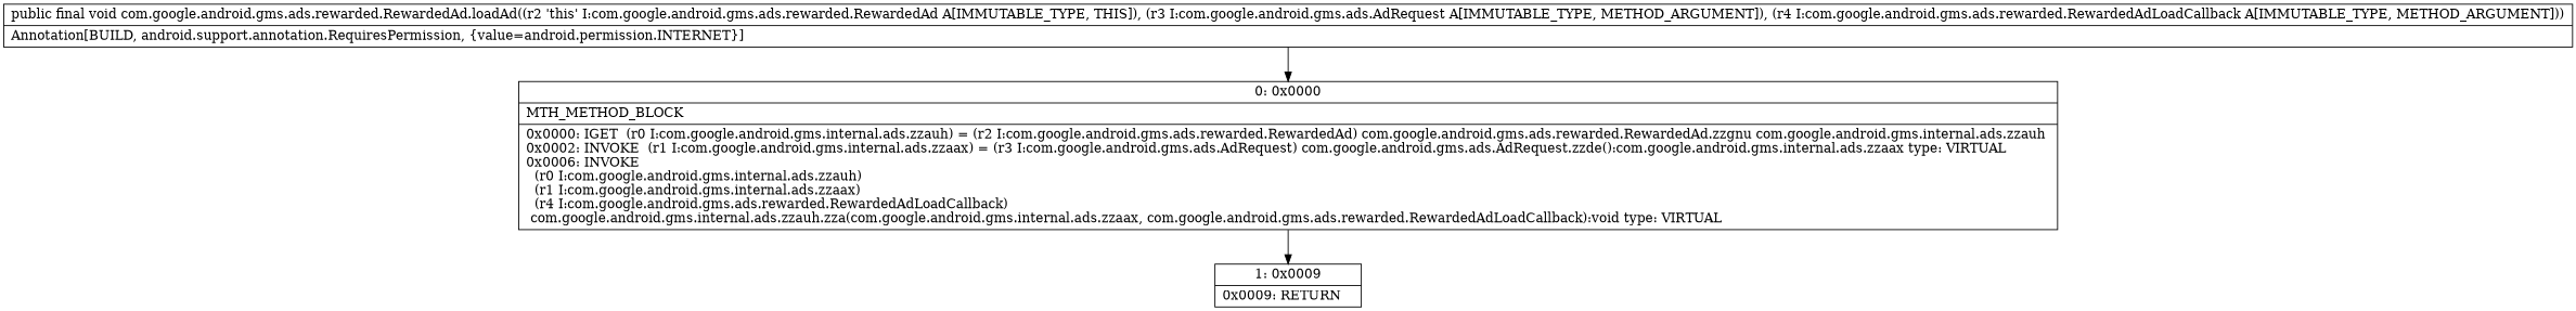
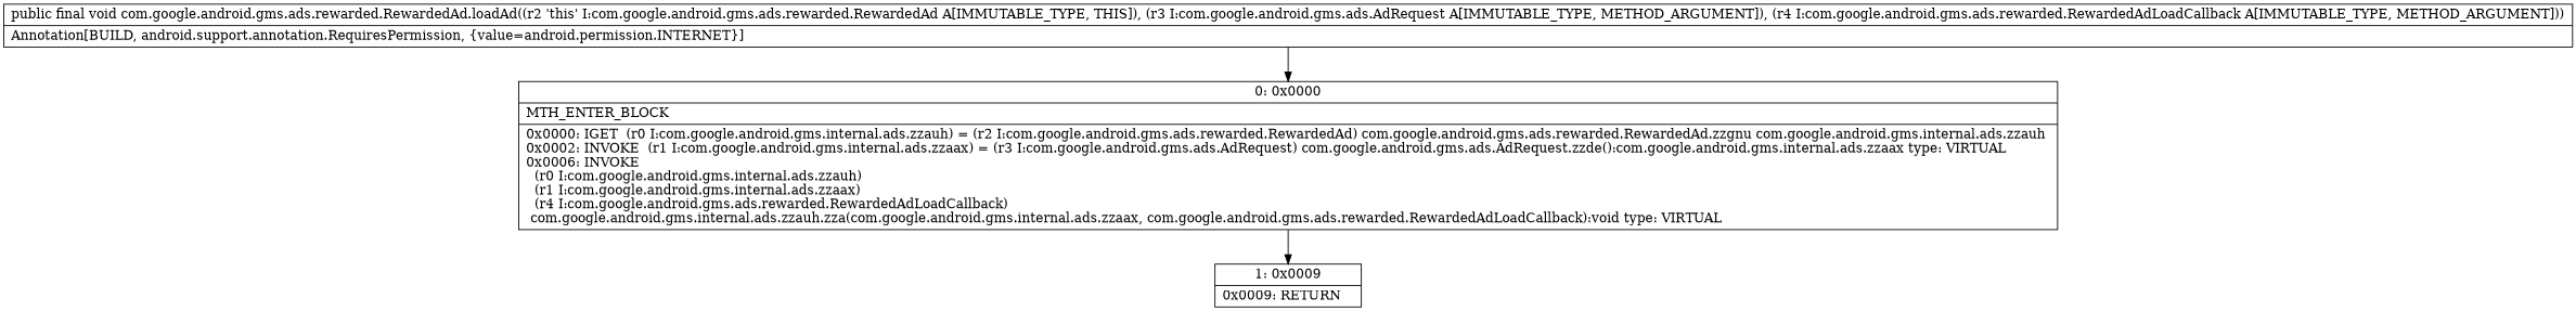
  digraph {
    node [shape=record]
-   n1 [label="{0\:\ 0x0000|MTH_METHOD_BLOCK\l|0x0000: IGET  (r0 I:com.google.android.gms.internal.ads.zzauh) = (r2 I:com.google.android.gms.ads.rewarded.RewardedAd) com.google.android.gms.ads.rewarded.RewardedAd.zzgnu com.google.android.gms.internal.ads.zzauh \l0x0002: INVOKE  (r1 I:com.google.android.gms.internal.ads.zzaax) = (r3 I:com.google.android.gms.ads.AdRequest) com.google.android.gms.ads.AdRequest.zzde():com.google.android.gms.internal.ads.zzaax type: VIRTUAL \l0x0006: INVOKE  \l  (r0 I:com.google.android.gms.internal.ads.zzauh)\l  (r1 I:com.google.android.gms.internal.ads.zzaax)\l  (r4 I:com.google.android.gms.ads.rewarded.RewardedAdLoadCallback)\l com.google.android.gms.internal.ads.zzauh.zza(com.google.android.gms.internal.ads.zzaax, com.google.android.gms.ads.rewarded.RewardedAdLoadCallback):void type: VIRTUAL \l}"]
+   n1 [label="{0\:\ 0x0000|MTH_ENTER_BLOCK\l|0x0000: IGET  (r0 I:com.google.android.gms.internal.ads.zzauh) = (r2 I:com.google.android.gms.ads.rewarded.RewardedAd) com.google.android.gms.ads.rewarded.RewardedAd.zzgnu com.google.android.gms.internal.ads.zzauh \l0x0002: INVOKE  (r1 I:com.google.android.gms.internal.ads.zzaax) = (r3 I:com.google.android.gms.ads.AdRequest) com.google.android.gms.ads.AdRequest.zzde():com.google.android.gms.internal.ads.zzaax type: VIRTUAL \l0x0006: INVOKE  \l  (r0 I:com.google.android.gms.internal.ads.zzauh)\l  (r1 I:com.google.android.gms.internal.ads.zzaax)\l  (r4 I:com.google.android.gms.ads.rewarded.RewardedAdLoadCallback)\l com.google.android.gms.internal.ads.zzauh.zza(com.google.android.gms.internal.ads.zzaax, com.google.android.gms.ads.rewarded.RewardedAdLoadCallback):void type: VIRTUAL \l}"]
    n2 [label="{1\:\ 0x0009|0x0009: RETURN   \l}"]
    n3 [label="{public final void com.google.android.gms.ads.rewarded.RewardedAd.loadAd((r2 'this' I:com.google.android.gms.ads.rewarded.RewardedAd A[IMMUTABLE_TYPE, THIS]), (r3 I:com.google.android.gms.ads.AdRequest A[IMMUTABLE_TYPE, METHOD_ARGUMENT]), (r4 I:com.google.android.gms.ads.rewarded.RewardedAdLoadCallback A[IMMUTABLE_TYPE, METHOD_ARGUMENT]))  | Annotation[BUILD, android.support.annotation.RequiresPermission, \{value=android.permission.INTERNET\}]\l}"]
    n1 -> n2
    n3 -> n1
  }
